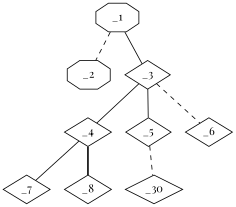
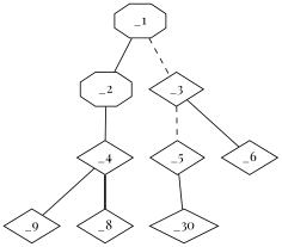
  graph {
    fontname="Playfair Display"
    node [charge=0 chem=1 fontname="Playfair Display" shape=diamond symbol="C  " x=6.3301 y=0.25]
    edge [fontname="Playfair Display" style=dashed valence=1]
    _1 [shape=octagon x=5.4641]
    _2 [chem=4 shape=octagon symbol="N  " x=4.5981 y=-0.25]
    _3 [y=-0.25]
    _4 [x=3.7321]
    _5 [x=7.1962]
    _6 [chem=4 symbol="N  " y=-1.25]
-   _7 [x=2.866 y=-0.25]
+   _7 [x=2.866 y=-0.25 label=_9]
    _8 [chem=2 symbol="O  " x=3.7321 y=1.25]
    n9 [chem=2 label=_30 symbol="O  " x=7.1962 y=1.25]
-   _1 -- _2
-   _1 -- _3 [style=solid]
-   _3 -- _4 [style=solid]
-   _3 -- _5 [style=solid]
-   _3 -- _6
+   _1 -- _2 [style=solid]
+   _1 -- _3
+   _2 -- _4 [style=solid]
+   _3 -- _5
+   _3 -- _6 [style=solid]
    _4 -- _7 [style=solid]
    _4 -- _8 [style=bold valence=2]
-   _5 -- n9
+   _5 -- n9 [style=solid]
  }
